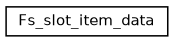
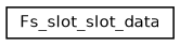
  digraph {
    rankdir=TB
-   n1 [color=black fillcolor=white fontname=Helvetica fontsize=10 height=0.2 label=Fs_slot_item_data shape=record style=filled width=0.4]
+   n1 [color=black fillcolor=white fontname=Helvetica fontsize=10 height=0.2 label=Fs_slot_slot_data shape=record style=filled width=0.4]
  }
